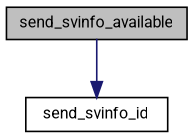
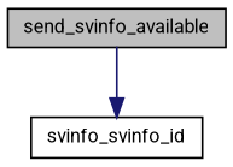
  digraph {
    rankdir=TB
    fontname=Roboto
    node [color=black fontname=Roboto fontsize=10 shape=record style=filled]
    n1 [fillcolor=grey75 fontcolor=black height=0.2 label=send_svinfo_available width=0.4]
-   n2 [fillcolor=white height=0.2 label=send_svinfo_id width=0.4]
+   n2 [fillcolor=white height=0.2 label=svinfo_svinfo_id width=0.4]
    n1 -> n2 [color=midnightblue fontname=Roboto fontsize=10 labelfontname=FreeSans labelfontsize=10 style=solid]
  }
